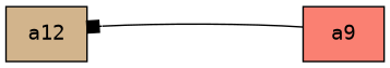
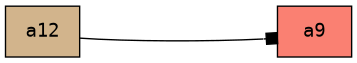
  digraph {
    rankdir=LR
    ranksep=2.0
    fontname="DejaVu Sans Mono"
    node [shape=record style=filled fontname="DejaVu Sans Mono"]
    n1 [fillcolor=tan label="{a12}"]
    n2 [fillcolor=salmon label="{a9}"]
-   n2 -> n1 [arrowhead=box fontname="DejaVu Sans Mono"]
+   n1 -> n2 [arrowhead=box fontname="DejaVu Sans Mono"]
  }
